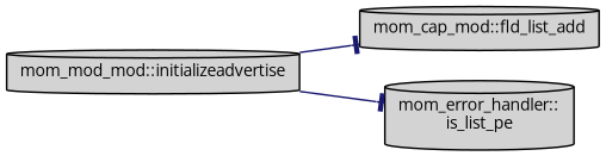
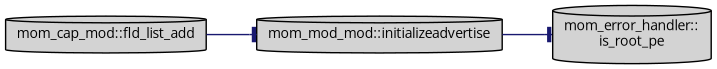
  digraph {
    fontname="Open Sans"
    rankdir=LR
    node [color=black fillcolor=lightgrey fontname="Open Sans" fontsize=10 shape=cylinder style=filled]
    edge [arrowhead=tee color=midnightblue fontname="Open Sans" fontsize=10 labelfontname=Helvetica labelfontsize=10 style=solid]
    n1 [fontcolor=black height=0.2 label="mom_mod_mod::initializeadvertise" width=0.4]
    n2 [height=0.2 label="mom_cap_mod::fld_list_add" width=0.4]
-   n3 [height=0.2 label="mom_error_handler::\lis_list_pe" width=0.4]
-   n1 -> n2
+   n3 [height=0.2 label="mom_error_handler::\lis_root_pe" width=0.4]
+   n2 -> n1
    n1 -> n3
  }
